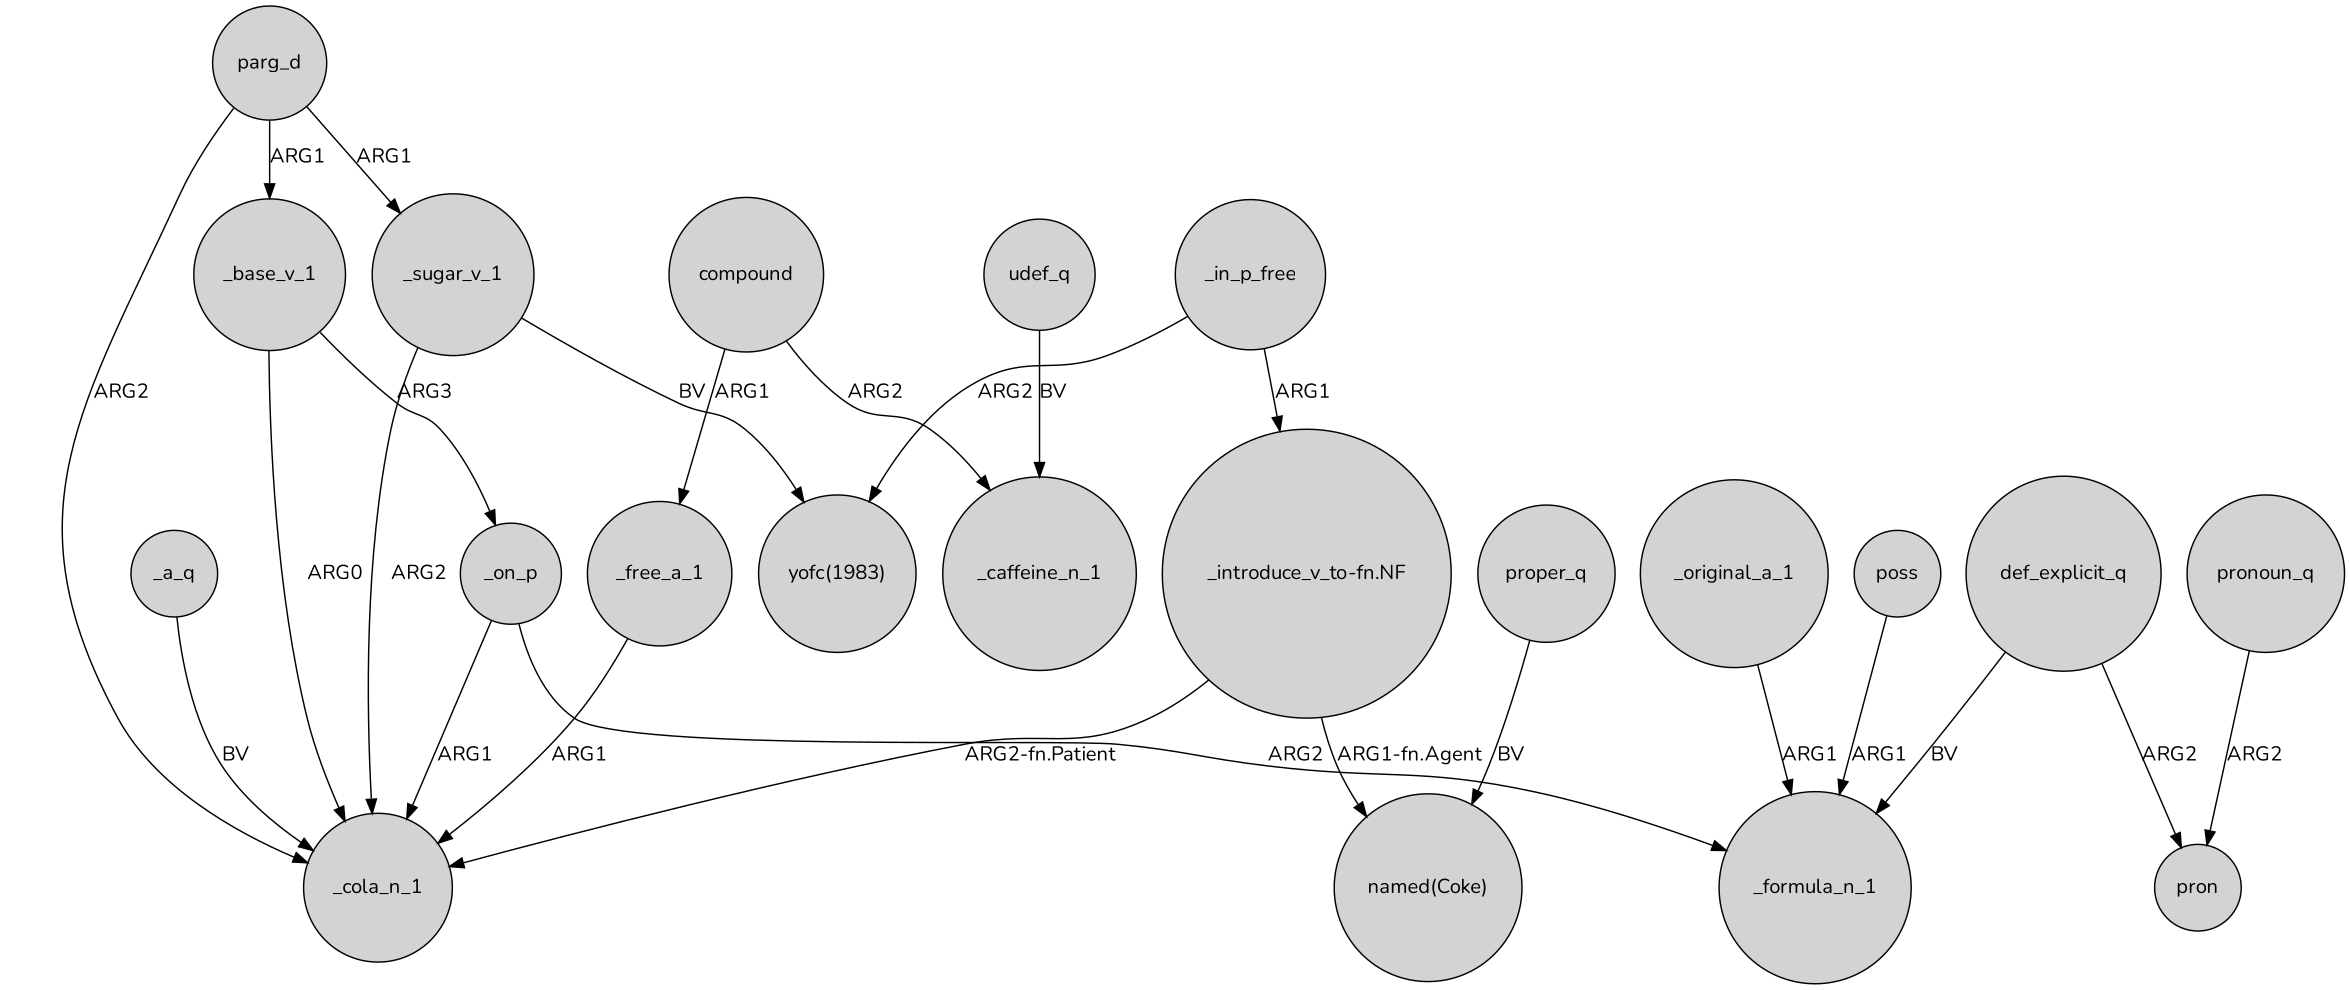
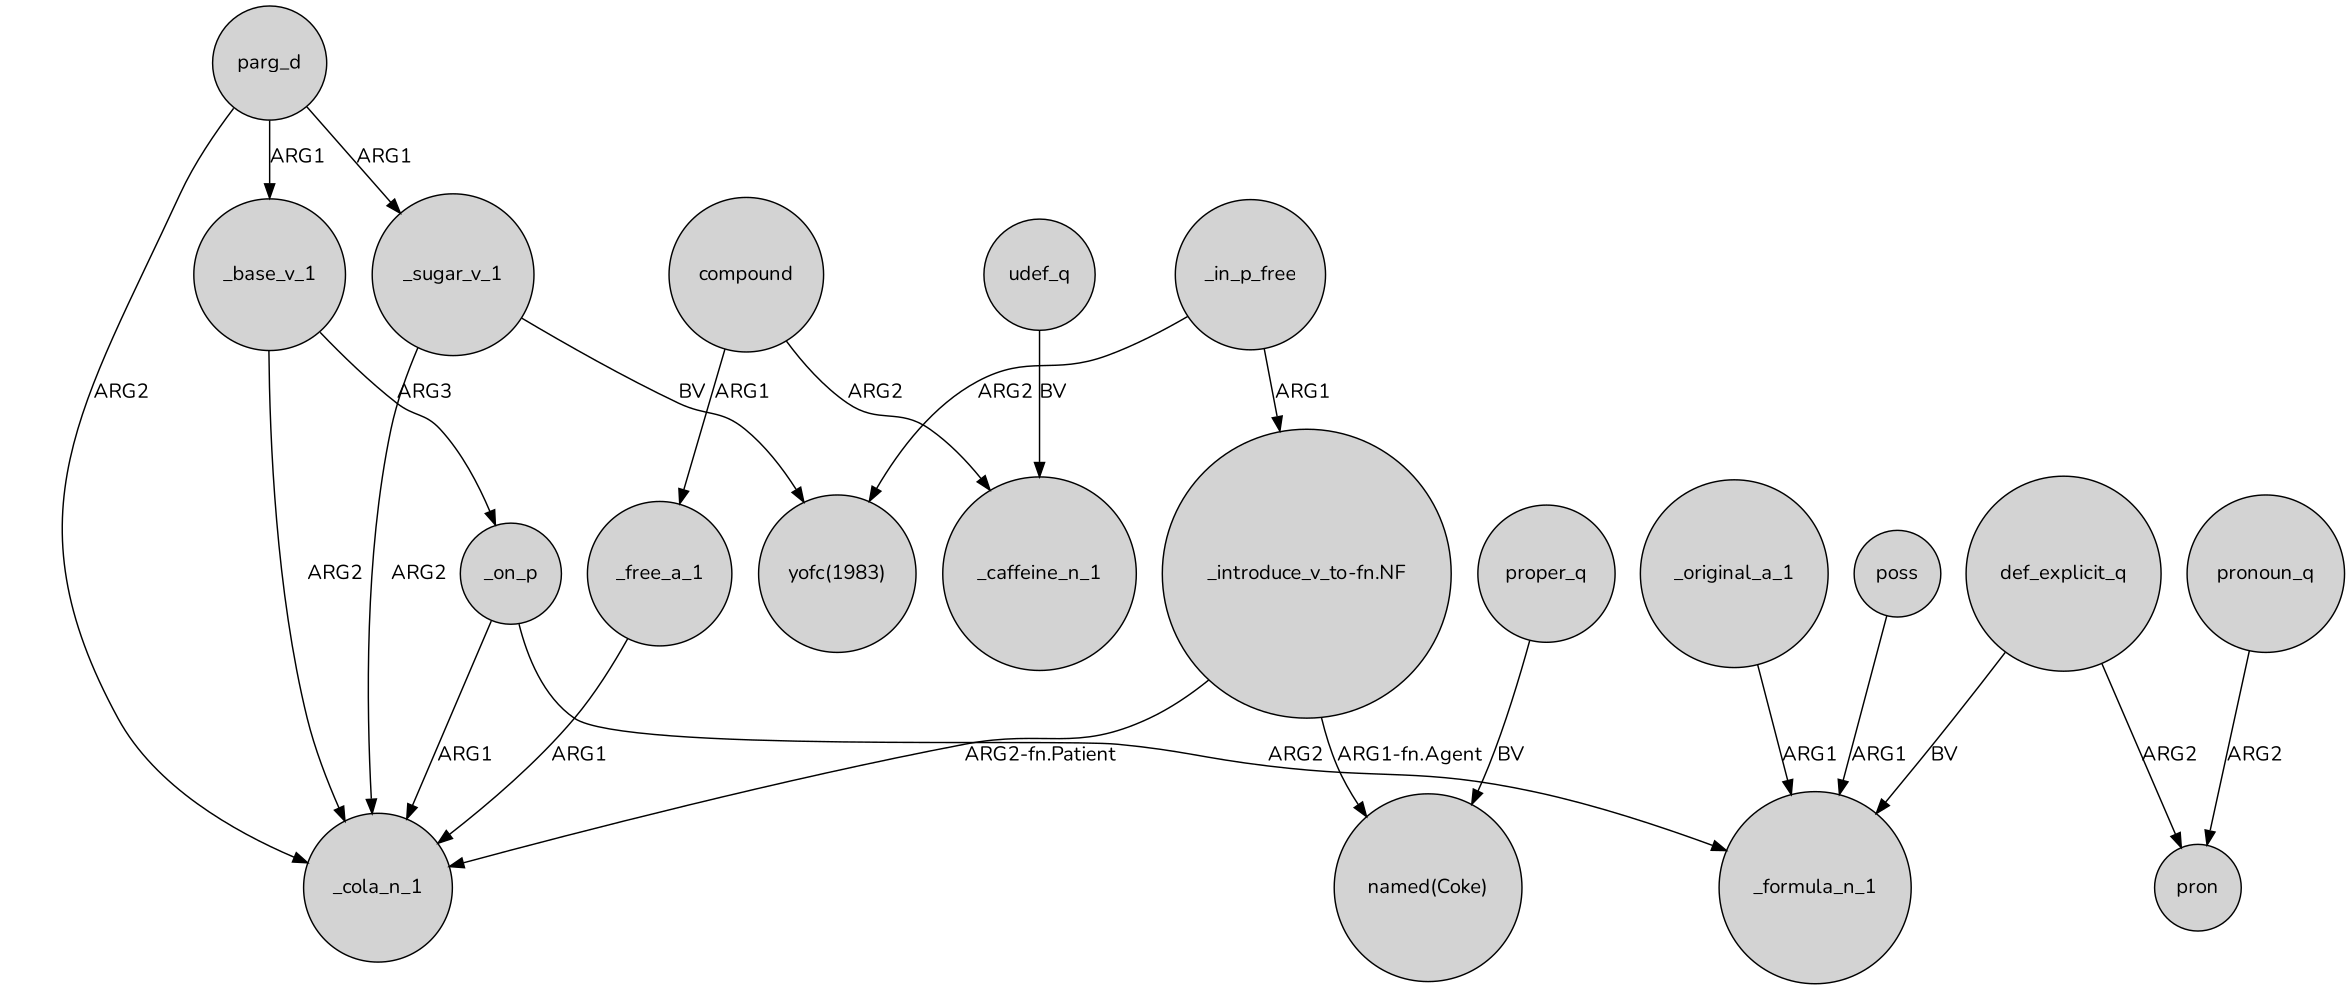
  digraph {
    fontname=Nunito
    node [fontname=Nunito shape=circle style=filled]
    edge [fontname=Nunito]
    poss
    _formula_n_1
    _base_v_1
    _on_p
    _cola_n_1
    compound
    _free_a_1
    _caffeine_n_1
    "_introduce_v_to-fn.NF"
    "named(Coke)"
-   _a_q
    udef_q
    _original_a_1
    proper_q
    n15 [label=_in_p_free]
    "yofc(1983)"
    parg_d
    _sugar_v_1
    pronoun_q
    pron
    def_explicit_q
    poss -> _formula_n_1 [label=ARG1]
    _base_v_1 -> _on_p [label=ARG3]
-   _base_v_1 -> _cola_n_1 [label=ARG0]
+   _base_v_1 -> _cola_n_1 [label=ARG2]
    _on_p -> _formula_n_1 [label=ARG2]
    _on_p -> _cola_n_1 [label=ARG1]
    compound -> _free_a_1 [label=ARG1]
    compound -> _caffeine_n_1 [label=ARG2]
    _free_a_1 -> _cola_n_1 [label=ARG1]
    "_introduce_v_to-fn.NF" -> _cola_n_1 [label="ARG2-fn.Patient"]
    "_introduce_v_to-fn.NF" -> "named(Coke)" [label="ARG1-fn.Agent"]
-   _a_q -> _cola_n_1 [label=BV]
    udef_q -> _caffeine_n_1 [label=BV]
    _original_a_1 -> _formula_n_1 [label=ARG1]
    proper_q -> "named(Coke)" [label=BV]
    n15 -> "_introduce_v_to-fn.NF" [label=ARG1]
    n15 -> "yofc(1983)" [label=ARG2]
    parg_d -> _base_v_1 [label=ARG1]
    parg_d -> _cola_n_1 [label=ARG2]
    parg_d -> _sugar_v_1 [label=ARG1]
    _sugar_v_1 -> _cola_n_1 [label=ARG2]
    _sugar_v_1 -> "yofc(1983)" [label=BV]
    pronoun_q -> pron [label=ARG2]
    def_explicit_q -> _formula_n_1 [label=BV]
    def_explicit_q -> pron [label=ARG2]
  }
